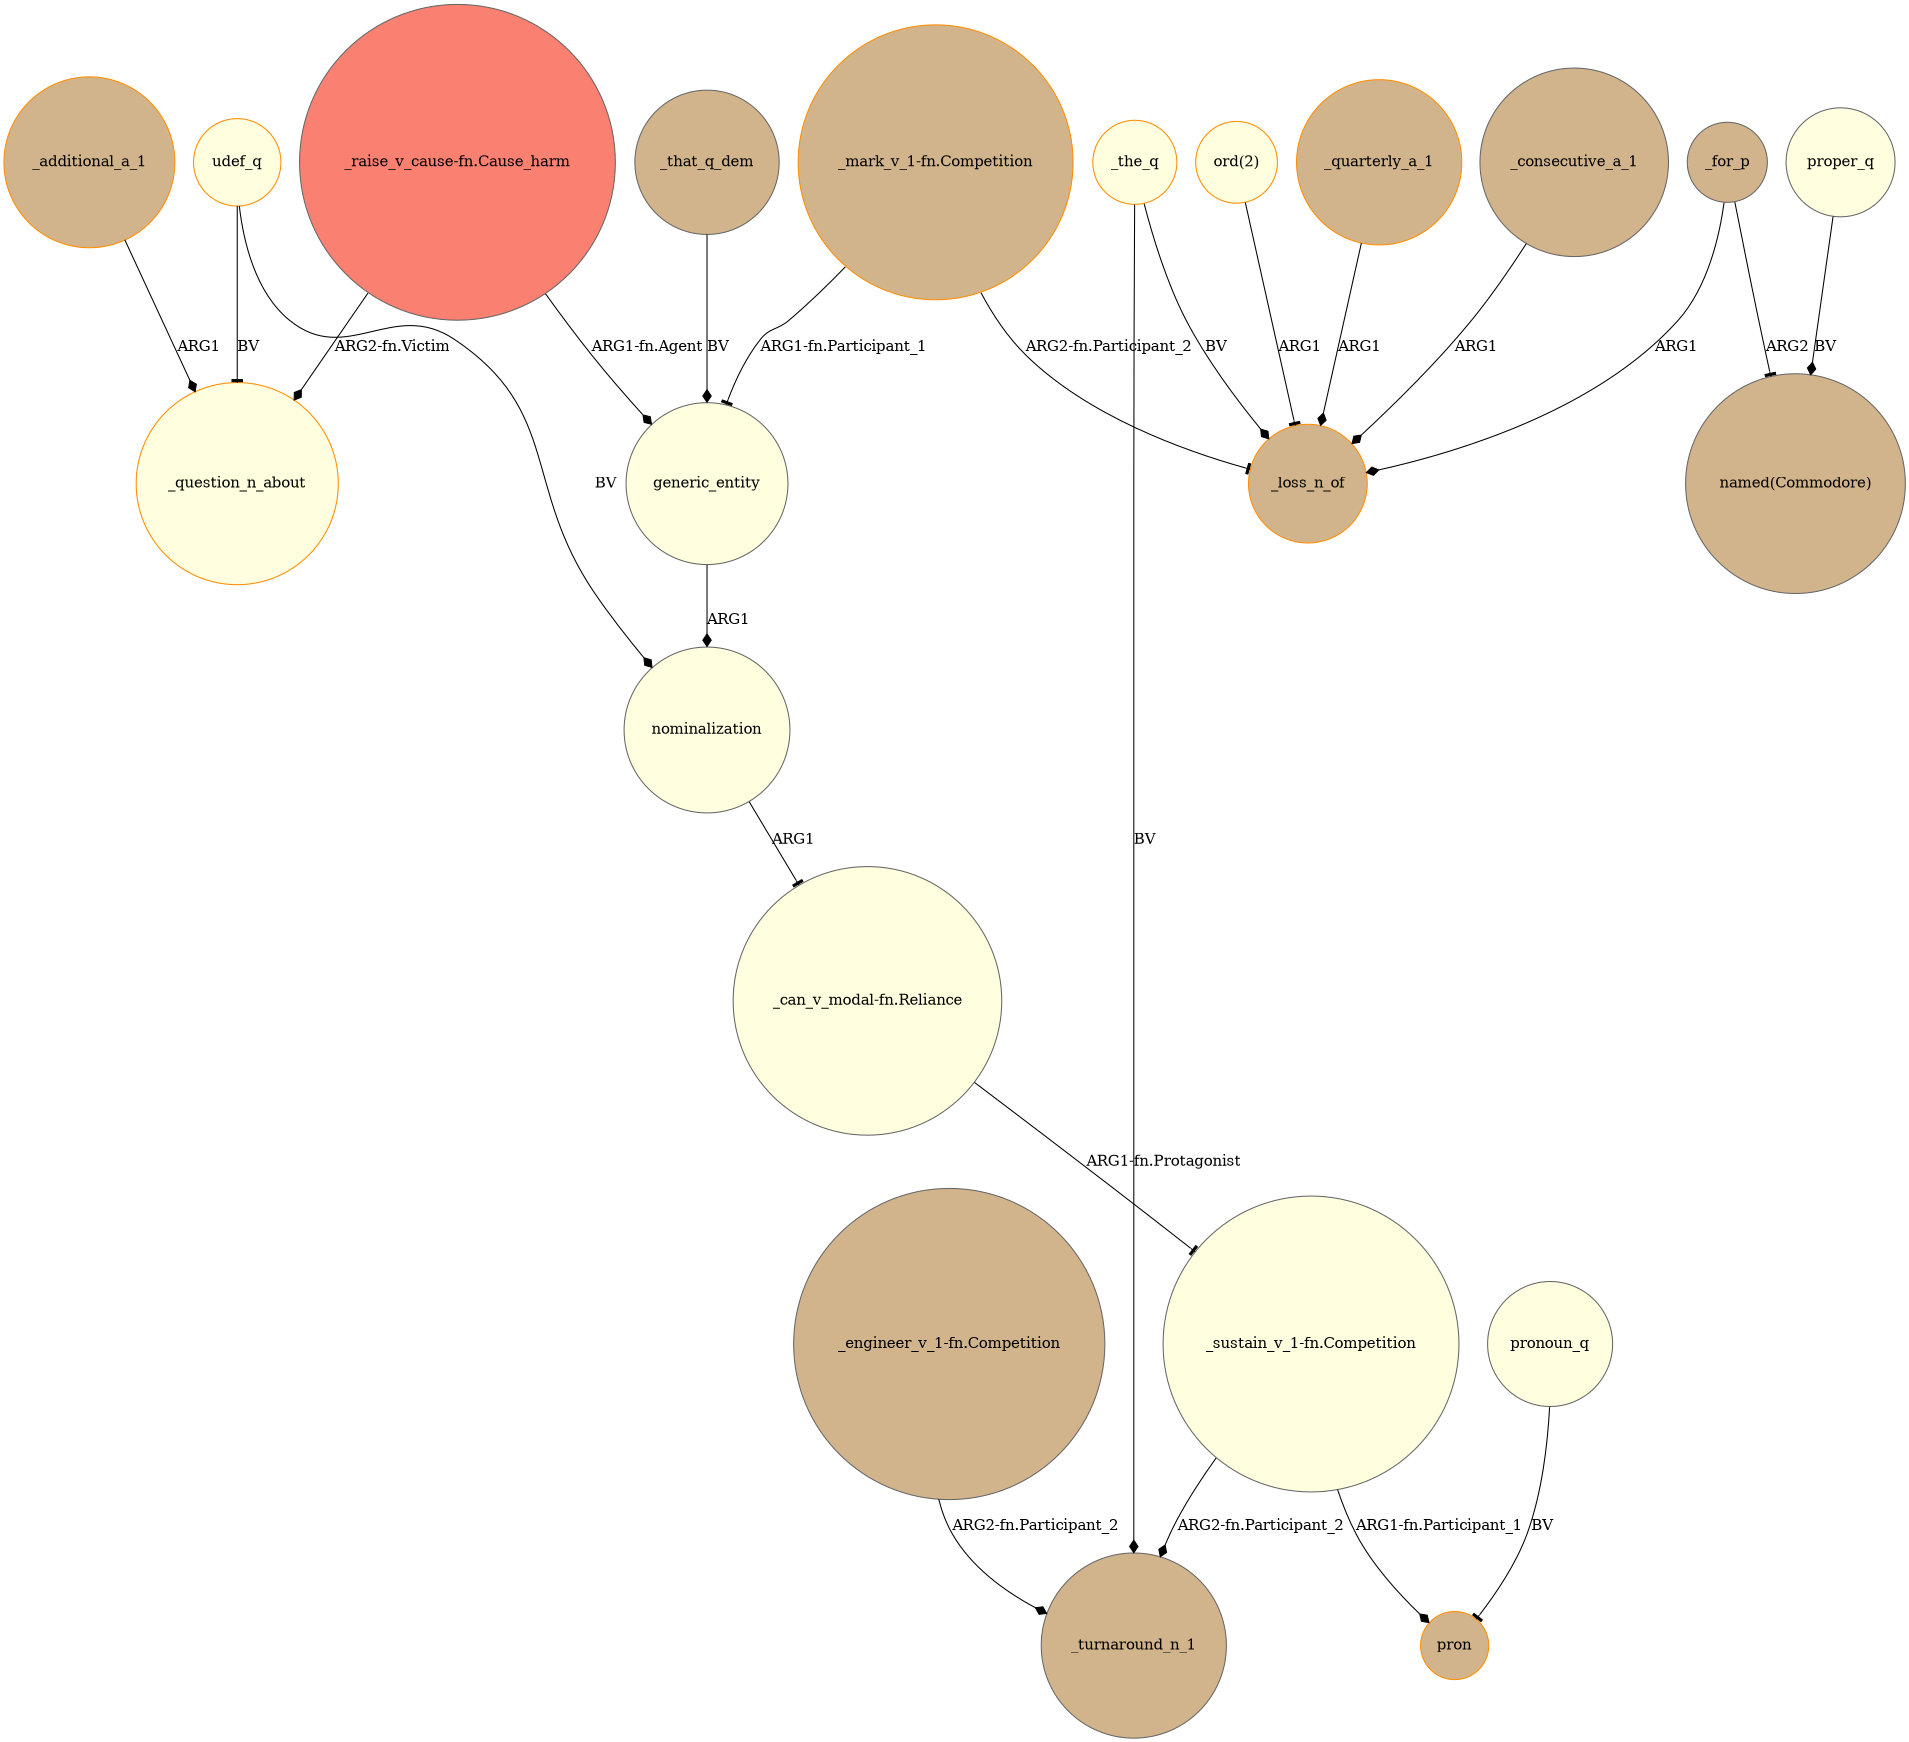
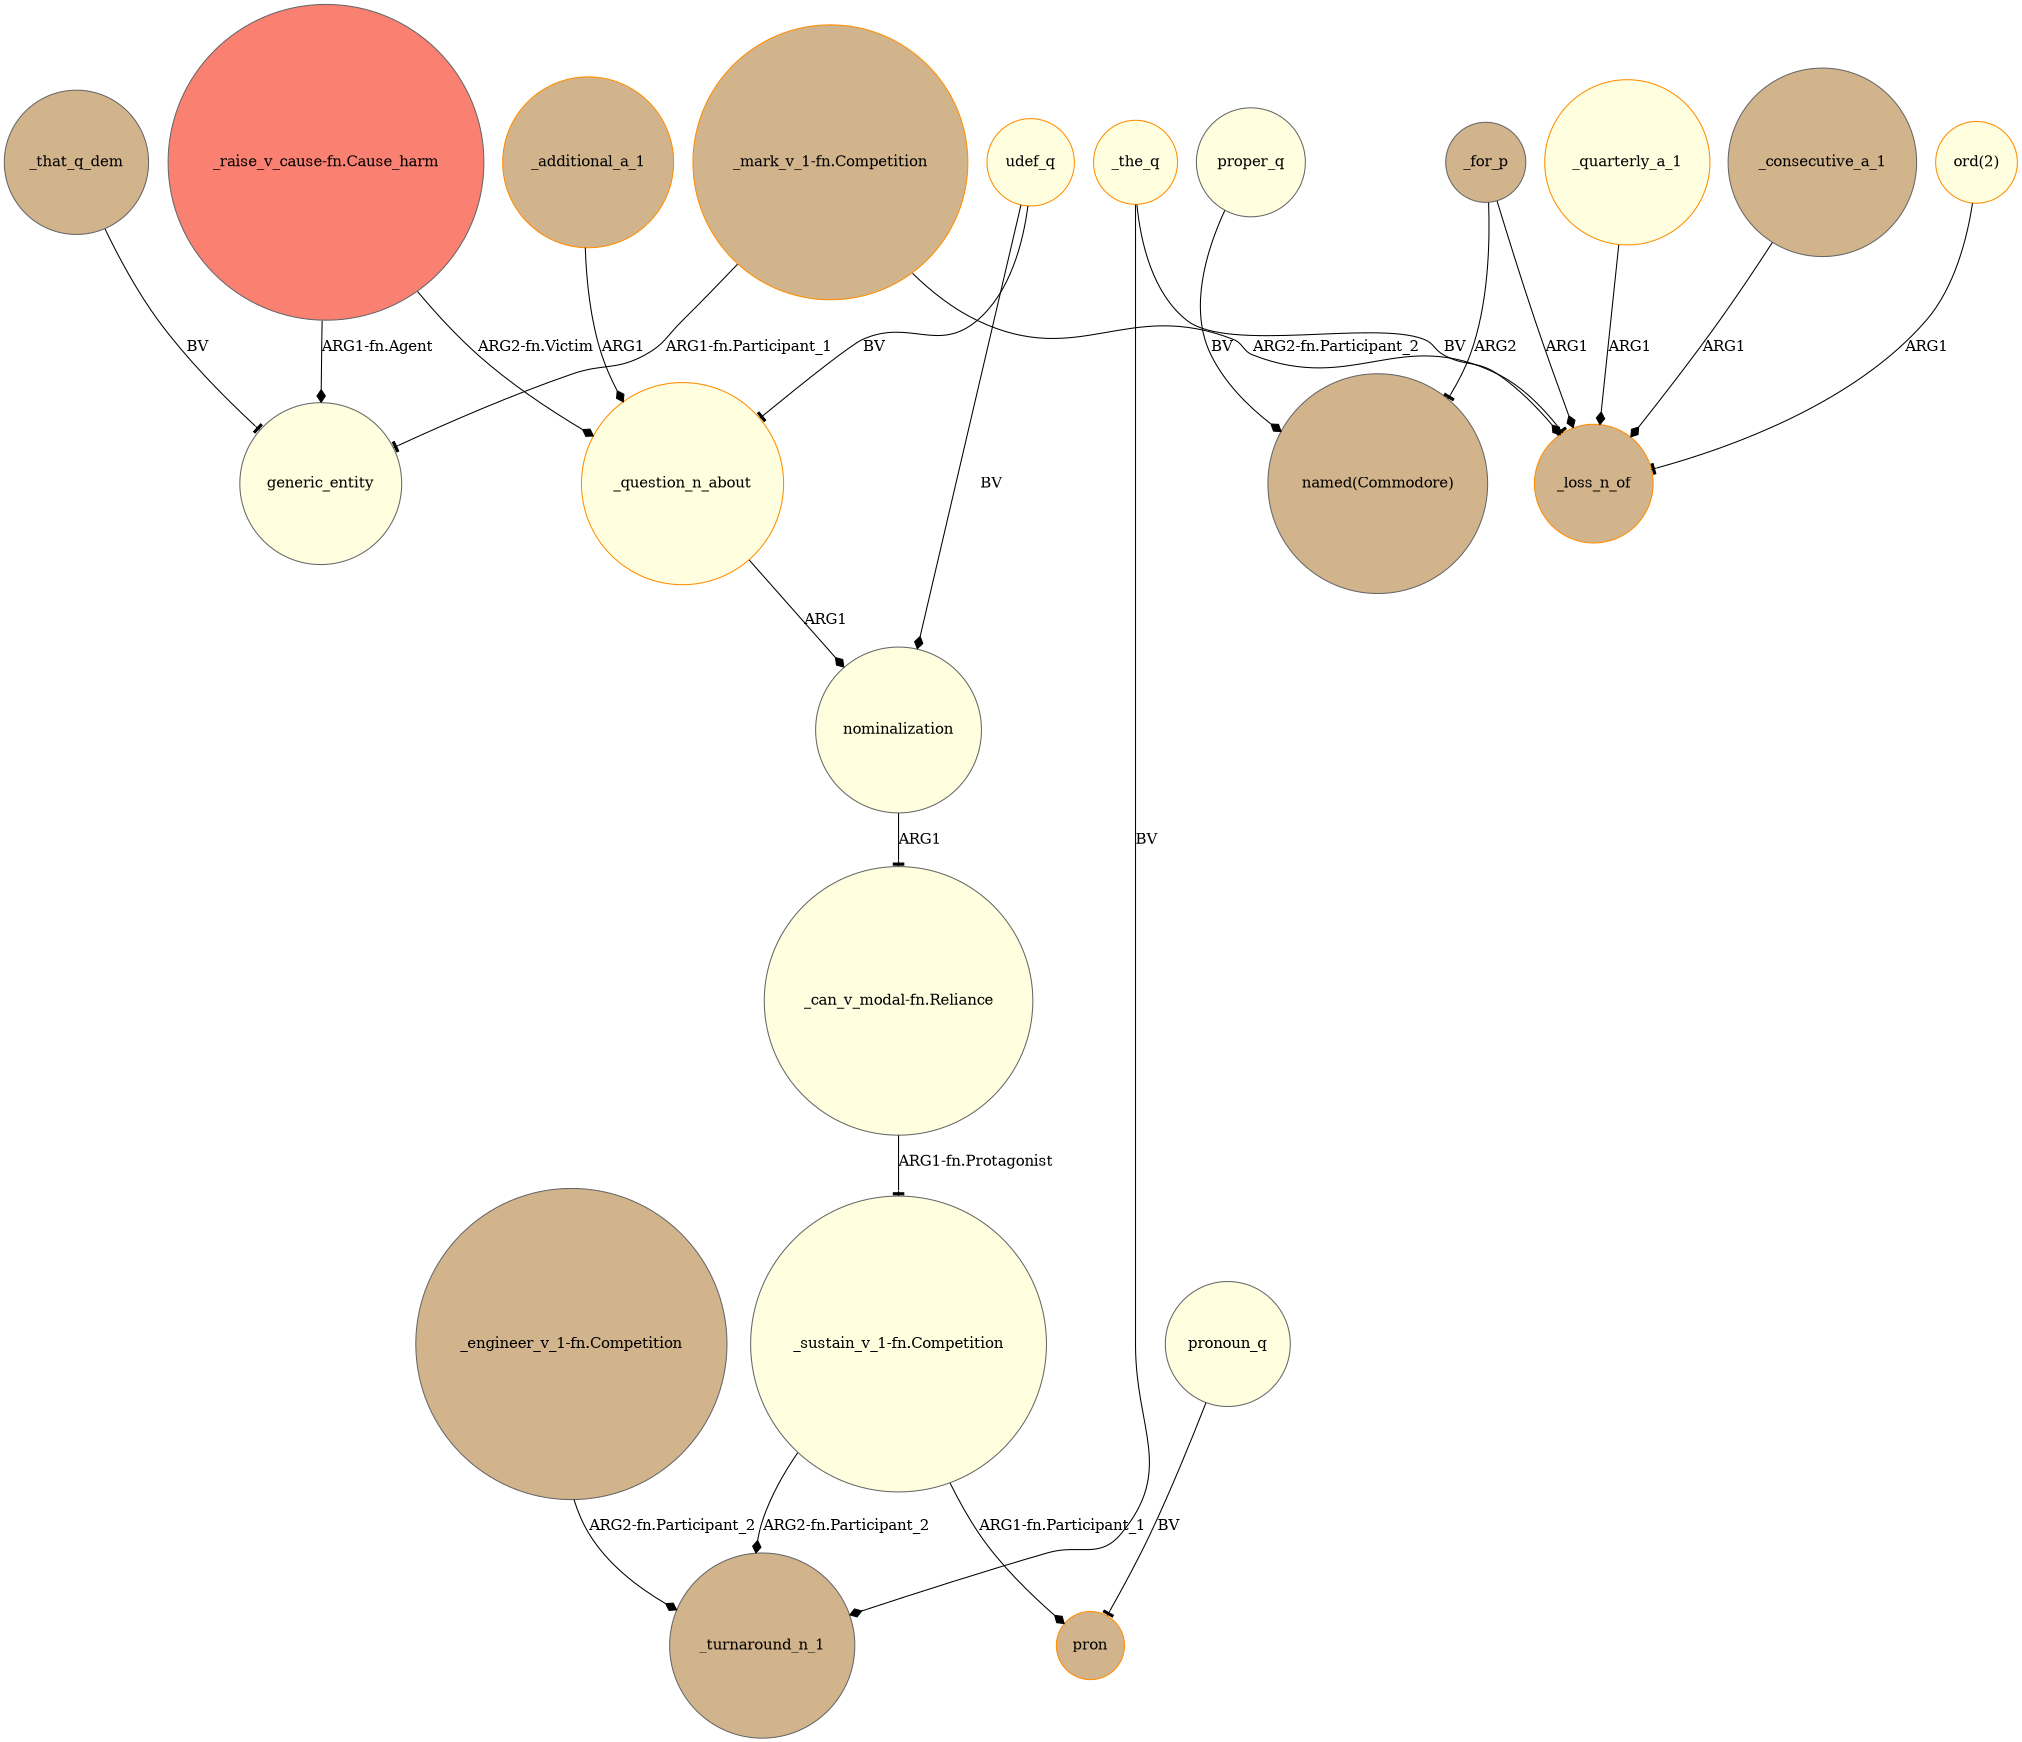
  digraph {
    node [color=gray40 fillcolor=tan shape=circle style=filled]
    edge [arrowhead=diamond]
    "_raise_v_cause-fn.Cause_harm" [fillcolor=salmon]
    generic_entity [fillcolor=lightyellow]
    _question_n_about [color=darkorange fillcolor=lightyellow]
    nominalization [fillcolor=lightyellow]
    _the_q [color=darkorange fillcolor=lightyellow]
    _loss_n_of [color=darkorange]
    _turnaround_n_1
    udef_q [color=darkorange fillcolor=lightyellow]
    "_can_v_modal-fn.Reliance" [fillcolor=lightyellow]
    "_sustain_v_1-fn.Competition" [fillcolor=lightyellow]
    pron [color=darkorange]
    _additional_a_1 [color=darkorange]
    proper_q [fillcolor=lightyellow]
    "named(Commodore)"
    pronoun_q [fillcolor=lightyellow]
    "_engineer_v_1-fn.Competition"
    _for_p
-   _quarterly_a_1 [color=darkorange]
+   _quarterly_a_1 [color=darkorange fillcolor=lightyellow]
    _consecutive_a_1
    "ord(2)" [color=darkorange fillcolor=lightyellow]
    "_mark_v_1-fn.Competition" [color=darkorange]
    _that_q_dem
    "_raise_v_cause-fn.Cause_harm" -> generic_entity [label="ARG1-fn.Agent"]
    "_raise_v_cause-fn.Cause_harm" -> _question_n_about [label="ARG2-fn.Victim"]
-   generic_entity -> nominalization [label=ARG1]
+   _question_n_about -> nominalization [label=ARG1]
    nominalization -> "_can_v_modal-fn.Reliance" [arrowhead=tee label=ARG1]
    _the_q -> _loss_n_of [label=BV]
    _the_q -> _turnaround_n_1 [label=BV]
    udef_q -> _question_n_about [arrowhead=tee label=BV]
    udef_q -> nominalization [label=BV]
    "_can_v_modal-fn.Reliance" -> "_sustain_v_1-fn.Competition" [arrowhead=tee label="ARG1-fn.Protagonist"]
    "_sustain_v_1-fn.Competition" -> _turnaround_n_1 [label="ARG2-fn.Participant_2"]
    "_sustain_v_1-fn.Competition" -> pron [label="ARG1-fn.Participant_1"]
    _additional_a_1 -> _question_n_about [label=ARG1]
    proper_q -> "named(Commodore)" [label=BV]
    pronoun_q -> pron [arrowhead=tee label=BV]
    "_engineer_v_1-fn.Competition" -> _turnaround_n_1 [label="ARG2-fn.Participant_2"]
    _for_p -> _loss_n_of [label=ARG1]
    _for_p -> "named(Commodore)" [arrowhead=tee label=ARG2]
    _quarterly_a_1 -> _loss_n_of [label=ARG1]
    _consecutive_a_1 -> _loss_n_of [label=ARG1]
    "ord(2)" -> _loss_n_of [arrowhead=tee label=ARG1]
    "_mark_v_1-fn.Competition" -> generic_entity [arrowhead=tee label="ARG1-fn.Participant_1"]
    "_mark_v_1-fn.Competition" -> _loss_n_of [arrowhead=tee label="ARG2-fn.Participant_2"]
-   _that_q_dem -> generic_entity [label=BV]
+   _that_q_dem -> generic_entity [arrowhead=tee label=BV]
  }
